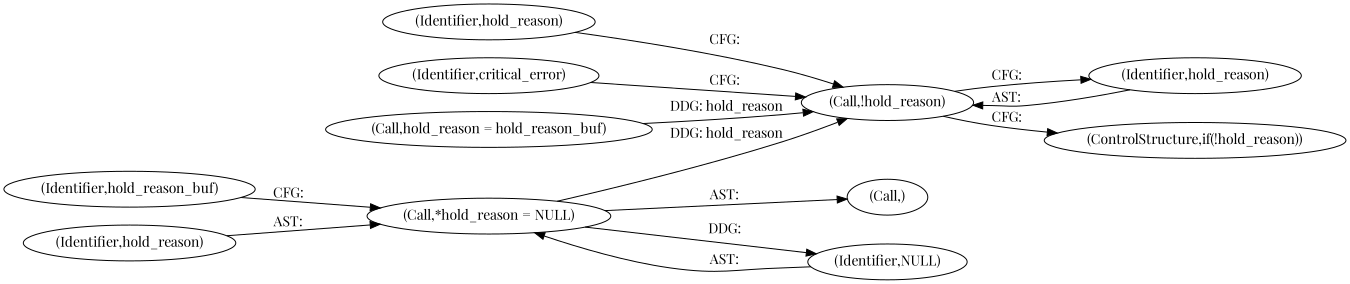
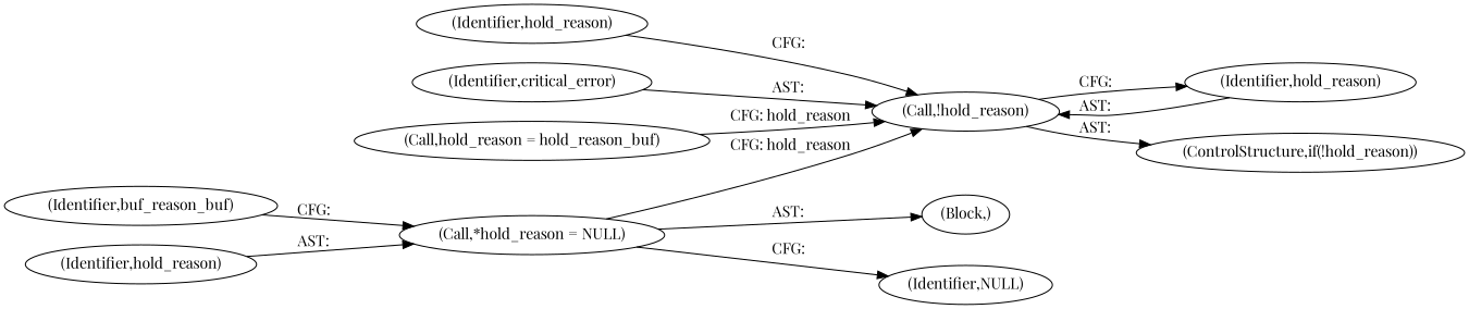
  digraph {
    fontname="Playfair Display"
    rankdir=LR
    node [fontname="Playfair Display"]
    edge [fontname="Playfair Display"]
    n1 [label="(Call,*hold_reason = NULL)"]
    n2 [label="(Call,!hold_reason)"]
-   n3 [label="(Call,)"]
+   n3 [label="(Block,)"]
    n4 [label="(Identifier,NULL)"]
    n5 [label="(Identifier,hold_reason)"]
    n6 [label="(ControlStructure,if(!hold_reason))"]
-   n7 [label="(Identifier,hold_reason_buf)"]
+   n7 [label="(Identifier,buf_reason_buf)"]
    n8 [label="(Identifier,hold_reason)"]
    n9 [label="(Identifier,hold_reason)"]
    n10 [label="(Identifier,critical_error)"]
    n11 [label="(Call,hold_reason = hold_reason_buf)"]
-   n1 -> n2 [label="DDG: hold_reason"]
+   n1 -> n2 [label="CFG: hold_reason"]
    n1 -> n3 [label="AST: "]
-   n1 -> n4 [label="DDG: "]
+   n1 -> n4 [label="CFG: "]
    n2 -> n5 [label="CFG: "]
-   n2 -> n6 [label="CFG: "]
-   n4 -> n1 [label="AST: "]
+   n2 -> n6 [label="AST: "]
    n5 -> n2 [label="AST: "]
    n7 -> n1 [label="CFG: "]
    n8 -> n2 [label="CFG: "]
    n9 -> n1 [label="AST: "]
-   n10 -> n2 [label="CFG: "]
-   n11 -> n2 [label="DDG: hold_reason"]
+   n10 -> n2 [label="AST: "]
+   n11 -> n2 [label="CFG: hold_reason"]
  }
